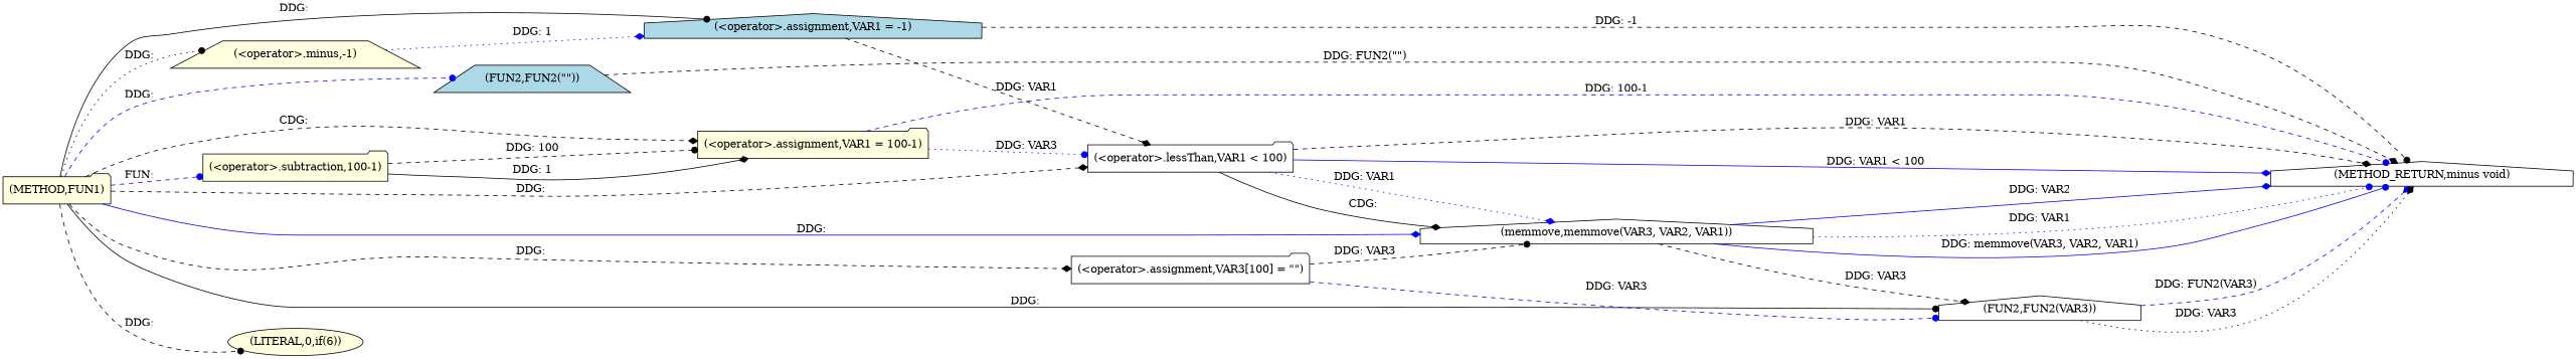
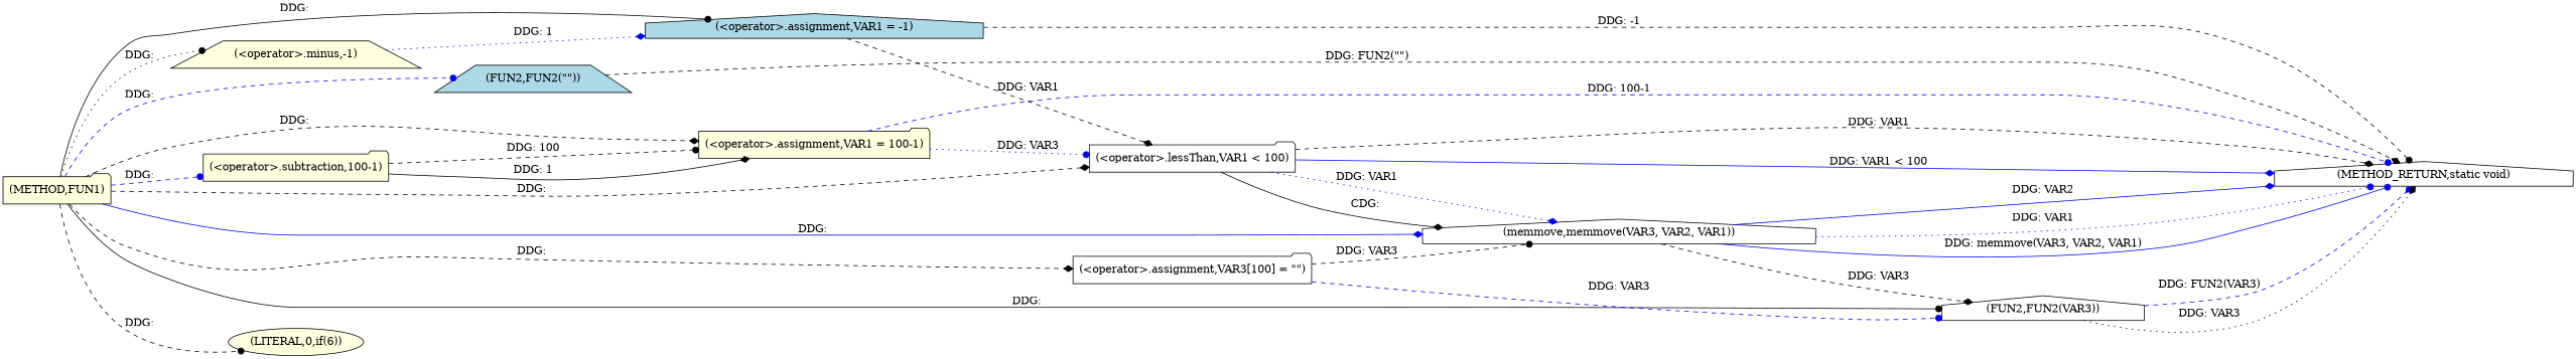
  digraph {
    rankdir=LR
    node [fillcolor=lightyellow shape=folder style=filled]
    edge [arrowhead=diamond color=black style=dashed]
    n1 [label="(METHOD,FUN1)"]
    n2 [fillcolor=lightblue label="(<operator>.assignment,VAR1 = -1)" shape=house]
    n3 [label="(<operator>.minus,-1)" shape=trapezium]
    n4 [label="(LITERAL,0,if(6))" shape=ellipse]
    n5 [fillcolor=lightblue label="(FUN2,FUN2(\"\"))" shape=trapezium]
    n6 [label="(<operator>.assignment,VAR1 = 100-1)"]
    n7 [label="(<operator>.subtraction,100-1)"]
    n8 [fillcolor=white label="(<operator>.assignment,VAR3[100] = \"\")"]
    n9 [fillcolor=white label="(<operator>.lessThan,VAR1 < 100)"]
    n10 [fillcolor=white label="(memmove,memmove(VAR3, VAR2, VAR1))" shape=house]
    n11 [fillcolor=white label="(FUN2,FUN2(VAR3))" shape=house]
-   n12 [fillcolor=white label="(METHOD_RETURN,minus void)" shape=house]
+   n12 [fillcolor=white label="(METHOD_RETURN,static void)" shape=house]
    n1 -> n2 [arrowhead=dot label="DDG: " style=solid]
    n1 -> n3 [arrowhead=dot label="DDG: " style=dotted]
    n1 -> n4 [arrowhead=dot label="DDG: "]
    n1 -> n5 [arrowhead=dot color=blue label="DDG: "]
-   n1 -> n6 [label="CDG: "]
-   n1 -> n7 [arrowhead=dot color=blue label="FUN: "]
+   n1 -> n6 [label="DDG: "]
+   n1 -> n7 [arrowhead=dot color=blue label="DDG: "]
    n1 -> n8 [label="DDG: "]
    n1 -> n9 [label="DDG: "]
    n1 -> n10 [color=blue label="DDG: " style=solid]
    n1 -> n11 [arrowhead=dot label="DDG: " style=solid]
    n2 -> n9 [label="DDG: VAR1"]
    n2 -> n12 [arrowhead=dot label="DDG: -1"]
    n3 -> n2 [color=blue label="DDG: 1" style=dotted]
    n5 -> n12 [label="DDG: FUN2(\"\")"]
    n6 -> n9 [arrowhead=dot color=blue label="DDG: VAR3" style=dotted]
    n6 -> n12 [arrowhead=dot color=blue label="DDG: 100-1"]
    n7 -> n6 [arrowhead=dot label="DDG: 100"]
    n7 -> n6 [label="DDG: 1" style=solid]
    n8 -> n10 [arrowhead=dot label="DDG: VAR3"]
    n8 -> n11 [arrowhead=dot color=blue label="DDG: VAR3"]
    n9 -> n10 [color=blue label="DDG: VAR1" style=dotted]
    n9 -> n10 [label="CDG: " style=solid]
    n9 -> n12 [label="DDG: VAR1"]
    n9 -> n12 [color=blue label="DDG: VAR1 < 100" style=solid]
    n10 -> n11 [label="DDG: VAR3"]
    n10 -> n12 [color=blue label="DDG: VAR2" style=solid]
    n10 -> n12 [arrowhead=dot color=blue label="DDG: VAR1" style=dotted]
    n10 -> n12 [arrowhead=dot color=blue label="DDG: memmove(VAR3, VAR2, VAR1)" style=solid]
    n11 -> n12 [color=blue label="DDG: FUN2(VAR3)"]
    n11 -> n12 [label="DDG: VAR3" style=dotted]
  }
